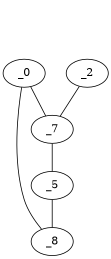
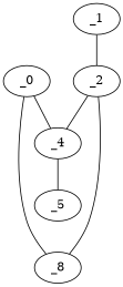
  graph {
    _0 [x=2.27166 y=2.29263]
    n2 [label=_8 x=1.34535 y=3.23258]
-   _4 [x=0.544518 y=1.6221 label=_7]
+   _4 [x=0.544518 y=1.6221]
    _5 [x=2.45837 y=1.42251]
+   _1 [x=2.05562 y=0.700221]
    _2 [x=1.02095 y=0.961256]
    _0 -- n2
    _0 -- _4
    _4 -- _5
-   _5 -- n2
+   _1 -- _2
+   _2 -- n2
    _2 -- _4
  }
